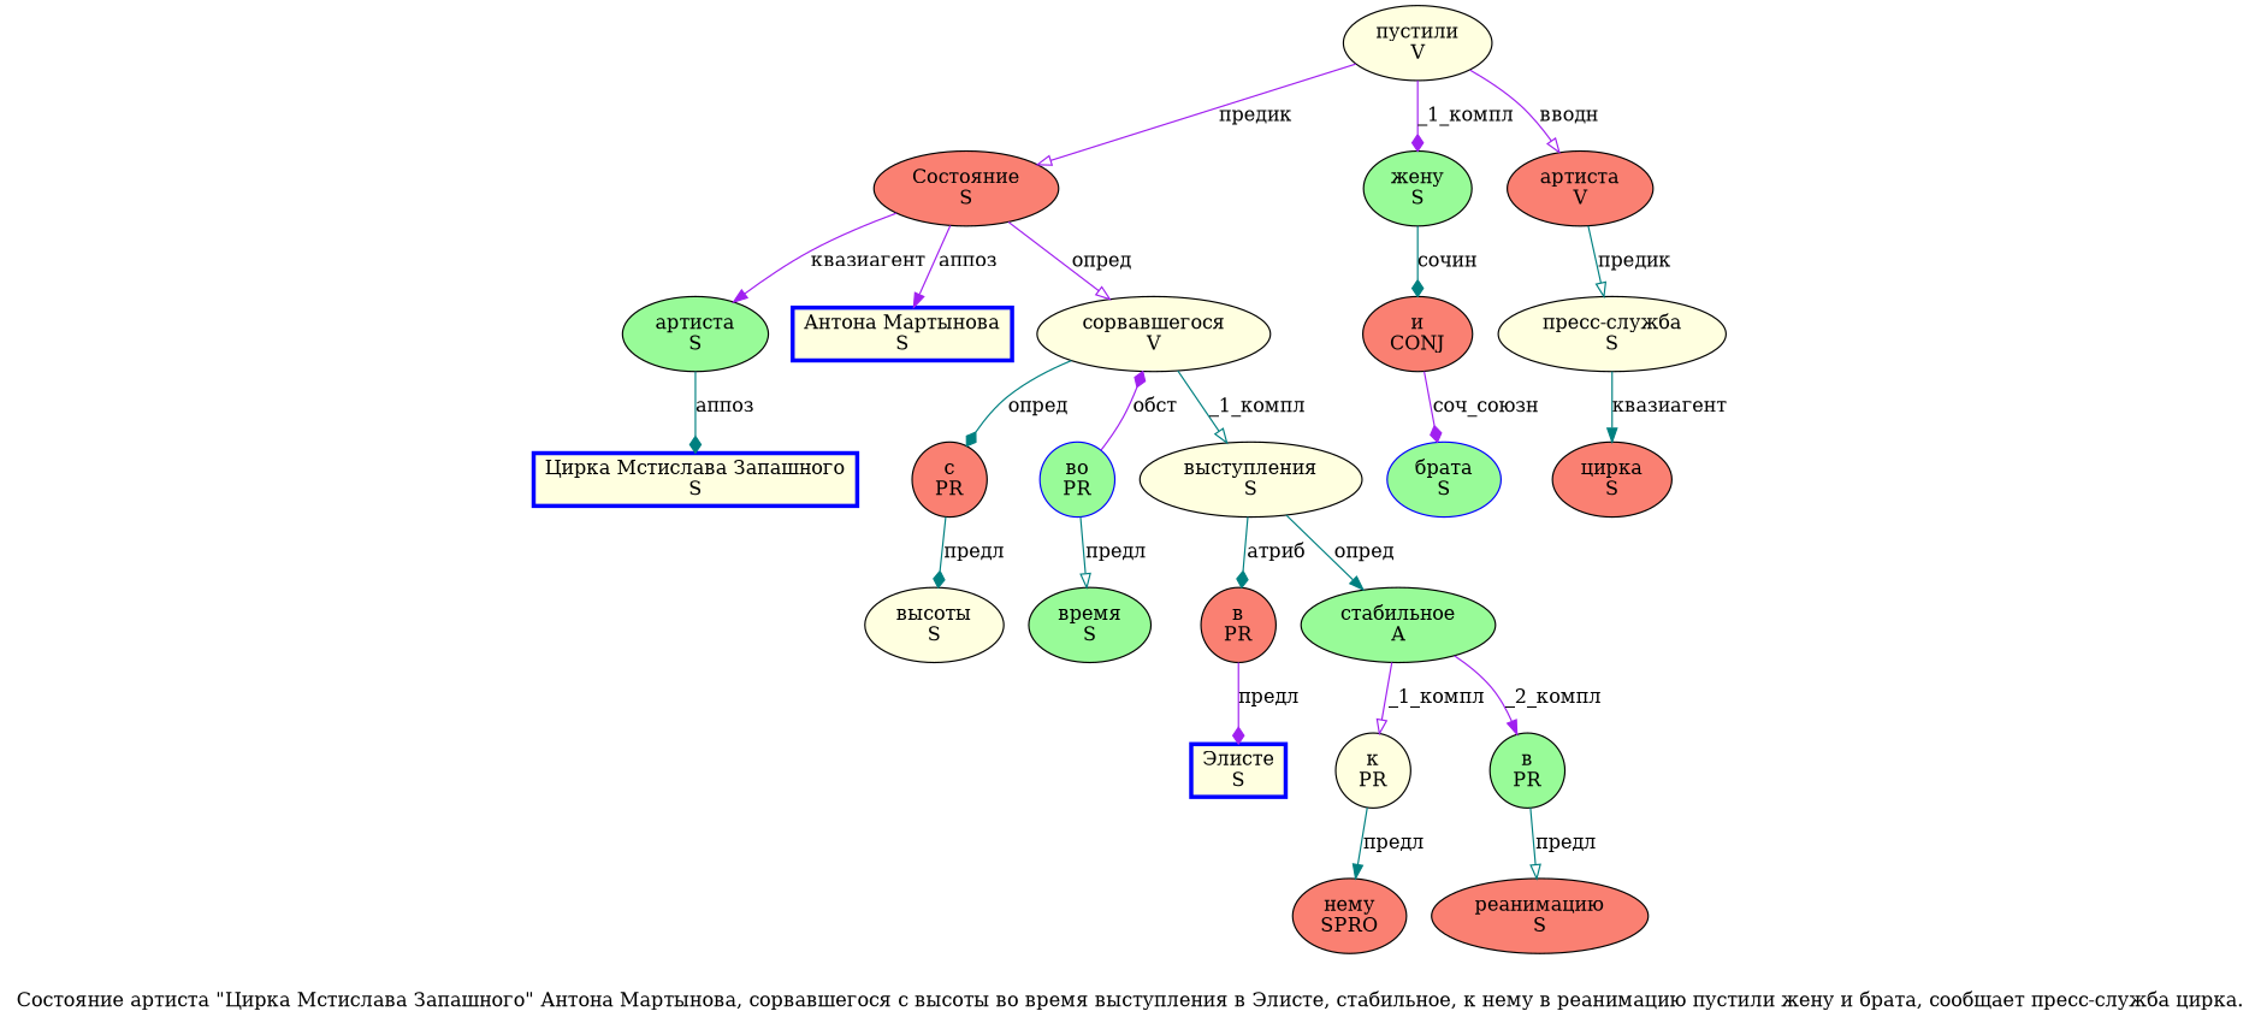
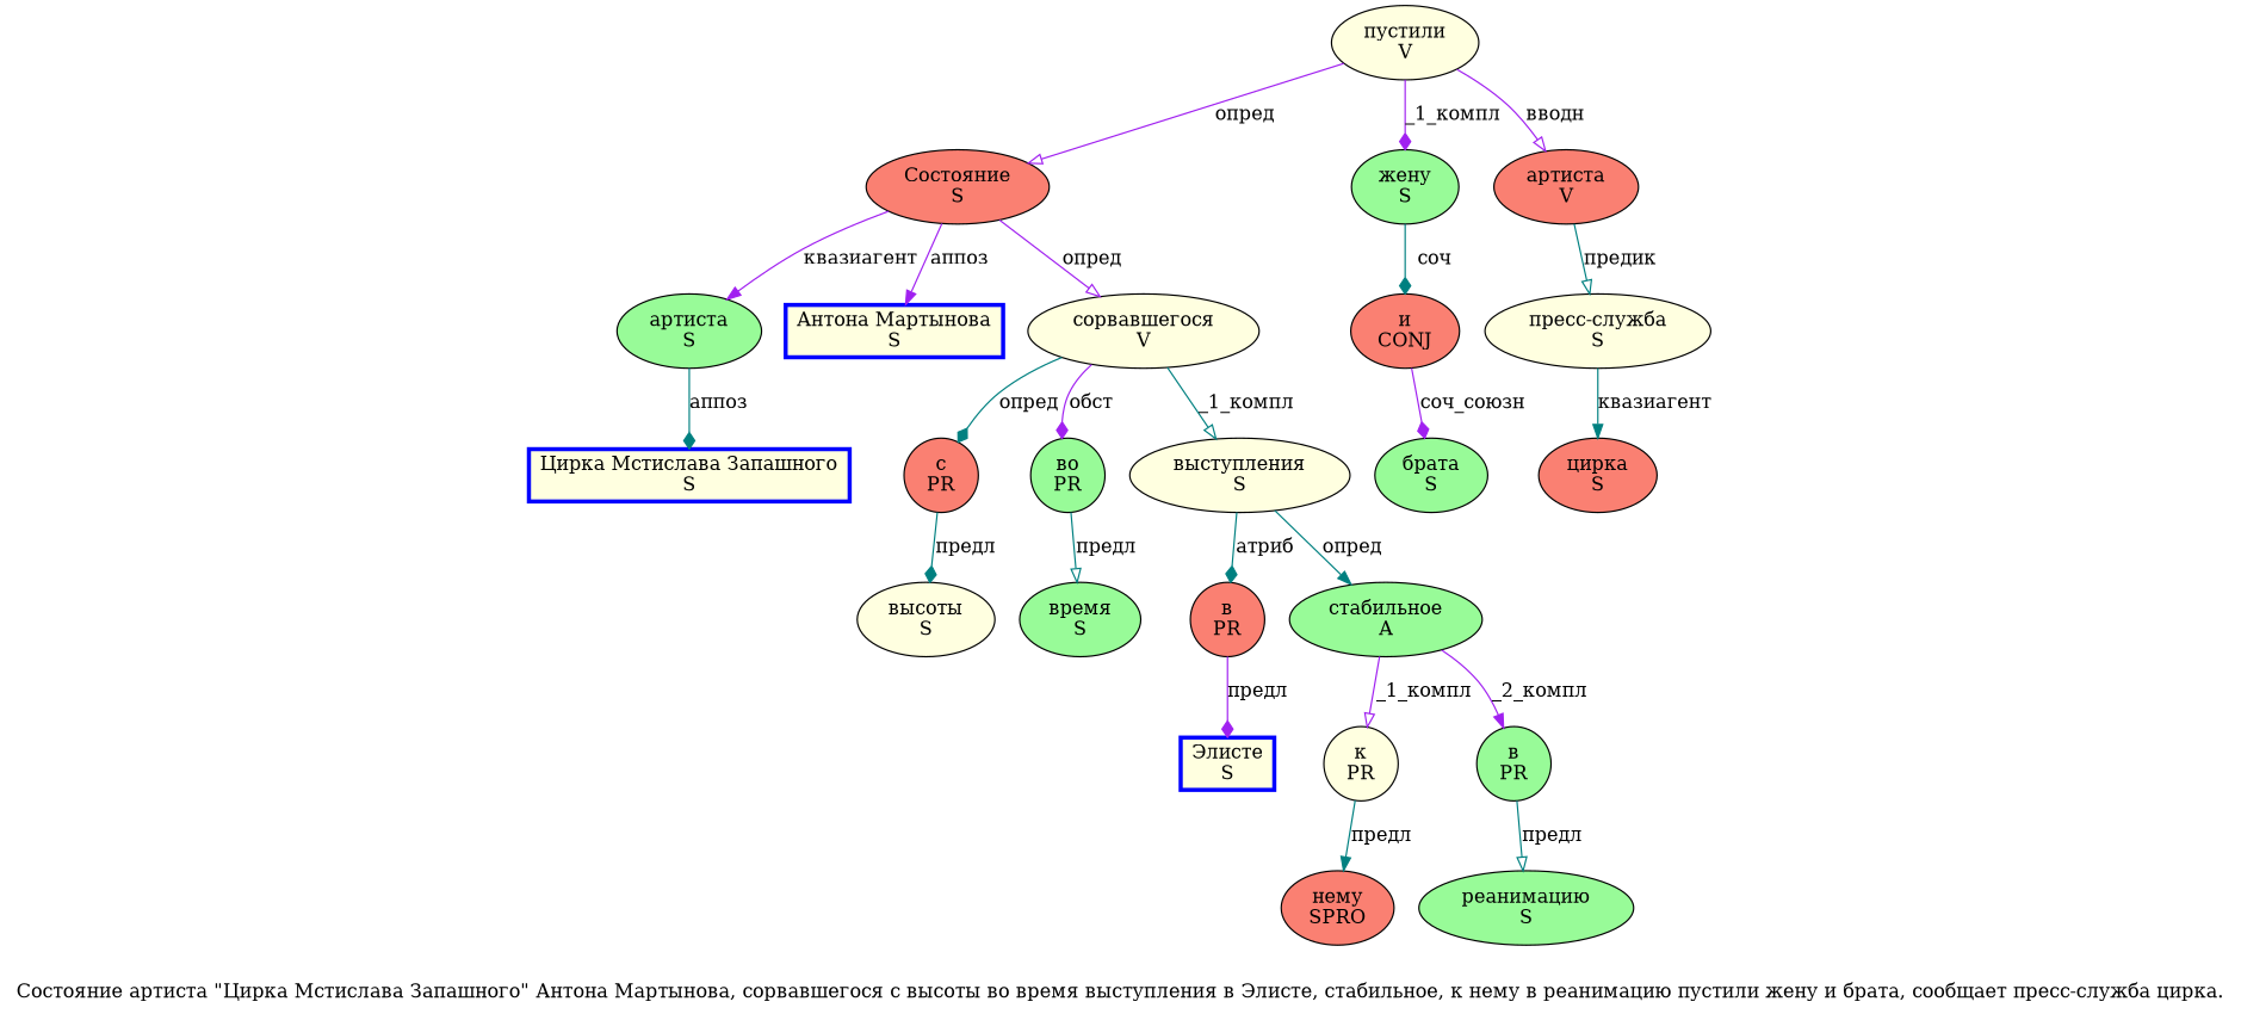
  digraph {
    label="Состояние артиста \"Цирка Мстислава Запашного\" Антона Мартынова, сорвавшегося с высоты во время выступления в Элисте, стабильное, к нему в реанимацию пустили жену и брата, сообщает пресс-служба цирка."
    node [fillcolor=lightyellow penwidth=1 shape=ellipse style=filled]
    edge [arrowhead=diamond color=teal]
    n1 [fillcolor=salmon label="Состояние\nS"]
    n2 [fillcolor=palegreen label="артиста\nS"]
    n3 [color=blue label="Антона Мартынова\nS" penwidth=3 shape=box]
    n4 [label="сорвавшегося\nV"]
    n5 [color=blue label="Цирка Мстислава Запашного\nS" penwidth=3 shape=box]
    n6 [fillcolor=salmon label="с\nPR"]
-   n7 [fillcolor=palegreen label="во\nPR" color=blue]
+   n7 [fillcolor=palegreen label="во\nPR"]
    n8 [label="выступления\nS"]
    n9 [label="высоты\nS"]
    n10 [fillcolor=palegreen label="время\nS"]
    n11 [fillcolor=salmon label="в\nPR"]
    n12 [fillcolor=palegreen label="стабильное\nA"]
    n13 [color=blue label="Элисте\nS" penwidth=3 shape=box]
    n14 [label="к\nPR"]
    n15 [fillcolor=palegreen label="в\nPR"]
    n16 [fillcolor=salmon label="нему\nSPRO"]
-   n17 [fillcolor=salmon label="реанимацию\nS"]
+   n17 [fillcolor=palegreen label="реанимацию\nS"]
    n18 [label="пустили\nV"]
    n19 [fillcolor=palegreen label="жену\nS"]
    n20 [fillcolor=salmon label="артиста\nV"]
    n21 [fillcolor=salmon label="и\nCONJ"]
    n22 [label="пресс-служба\nS"]
-   n23 [fillcolor=palegreen label="брата\nS" color=blue]
+   n23 [fillcolor=palegreen label="брата\nS"]
    n24 [fillcolor=salmon label="цирка\nS"]
    n1 -> n2 [arrowhead=normal color=purple label="квазиагент"]
    n1 -> n3 [arrowhead=normal color=purple label="аппоз"]
    n1 -> n4 [arrowhead=onormal color=purple label="опред"]
    n2 -> n5 [label="аппоз"]
    n4 -> n6 [label="опред"]
-   n7 -> n4 [color=purple label="обст"]
+   n4 -> n7 [color=purple label="обст"]
    n4 -> n8 [arrowhead=onormal label="_1_компл"]
    n6 -> n9 [label="предл"]
    n7 -> n10 [arrowhead=onormal label="предл"]
    n8 -> n11 [label="атриб"]
    n8 -> n12 [arrowhead=normal label="опред"]
    n11 -> n13 [color=purple label="предл"]
    n12 -> n14 [arrowhead=onormal color=purple label="_1_компл"]
    n12 -> n15 [arrowhead=normal color=purple label="_2_компл"]
    n14 -> n16 [arrowhead=normal label="предл"]
    n15 -> n17 [arrowhead=onormal label="предл"]
-   n18 -> n1 [arrowhead=onormal color=purple label="предик"]
+   n18 -> n1 [arrowhead=onormal color=purple label="опред"]
    n18 -> n19 [color=purple label="_1_компл"]
    n18 -> n20 [arrowhead=onormal color=purple label="вводн"]
-   n19 -> n21 [label="сочин"]
+   n19 -> n21 [label="соч"]
    n20 -> n22 [arrowhead=onormal label="предик"]
    n21 -> n23 [color=purple label="соч_союзн"]
    n22 -> n24 [arrowhead=normal label="квазиагент"]
  }
